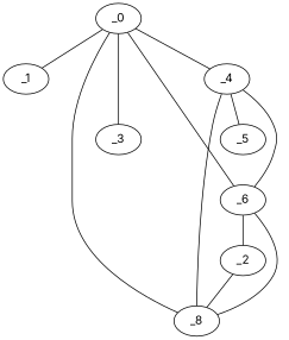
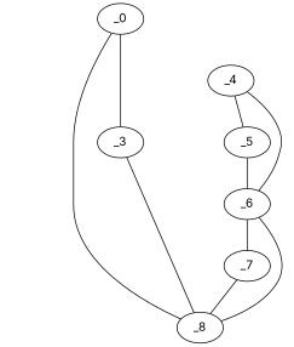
  graph {
    fontname=Inter
    node [fontname=Inter x=126]
    edge [fontname=Inter valence=1]
    _0 [x=3 y=66]
-   _1 [x=4 y=59]
    _3 [x=31 y=44]
    _4 [x=43 y=42]
    _8 [y=68]
    _5 [x=108 y=45]
    _6 [x=116 y=49]
-   _7 [y=58 label=_2]
-   _0 -- _1
+   _7 [y=58]
    _0 -- _3 [valence=2]
-   _0 -- _4 [valence=2]
    _0 -- _8
-   _4 -- _8 [valence=2]
+   _3 -- _8 [valence=2]
    _4 -- _5
-   _0 -- _6
+   _5 -- _6
    _6 -- _4
    _6 -- _8
    _6 -- _7
    _7 -- _8
  }
